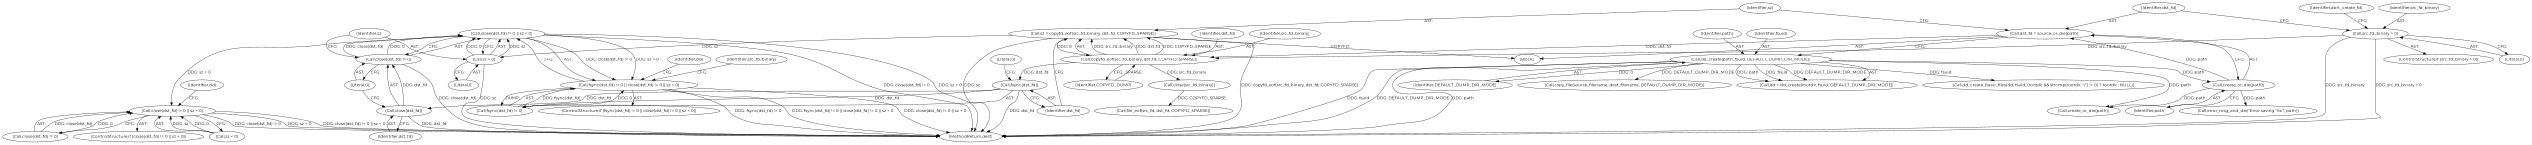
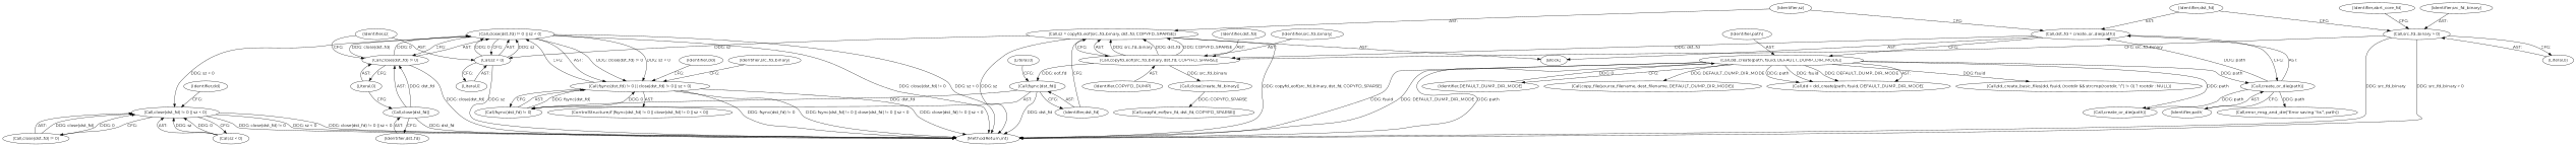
  digraph {
    fontname=Montserrat
    node [fontname=Montserrat]
    edge [fontname=Montserrat]
    n1 [label="(Call,close(dst_fd) != 0 || sz < 0)"]
    n2 [label="(Call,close(dst_fd) != 0)"]
    n3 [label="(Call,sz < 0)"]
    n4 [label="(Call,fsync(dst_fd) != 0 || close(dst_fd) != 0 || sz < 0)"]
    n5 [label="(Call,close(dst_fd) != 0 || sz < 0)"]
-   n6 [label="(MethodReturn,dest)"]
+   n6 [label="(MethodReturn,int)"]
    n7 [label="(Literal,0)"]
    n8 [label="(Literal,0)"]
    n9 [label="(Call,fsync(dst_fd) != 0)"]
    n10 [label="(ControlStructure,if (fsync(dst_fd) != 0 || close(dst_fd) != 0 || sz < 0))"]
    n11 [label="(Call,sz < 0)"]
    n12 [label="(Call,close(dst_fd) != 0)"]
-   n13 [label="(ControlStructure,if (close(dst_fd) != 0 || sz < 0))"]
    n14 [label="(Call,close(dst_fd))"]
    n15 [label="(Identifier,dst_fd)"]
    n16 [label="(Call,fsync(dst_fd))"]
    n17 [label="(Identifier,dst_fd)"]
    n18 [label="(Call,sz = copyfd_eof(src_fd_binary, dst_fd, COPYFD_SPARSE))"]
    n19 [label="(Call,copyfd_eof(src_fd_binary, dst_fd, COPYFD_SPARSE))"]
    n20 [label="(Identifier,COPYFD_DUMP)"]
-   n21 [label="(Call,close(src_fd_binary))"]
+   n21 [label="(Call,close(create_fd_binary))"]
    n22 [label="(Block,)"]
-   n23 [label="(Call,file_eof(src_fd, dst_fd, COPYFD_SPARSE))"]
+   n23 [label="(Call,copyfd_eof(src_fd, dst_fd, COPYFD_SPARSE))"]
    n24 [label="(Call,src_fd_binary > 0)"]
-   n25 [label="(ControlStructure,if (src_fd_binary > 0))"]
    n26 [label="(Literal,0)"]
-   n27 [label="(Call,dst_fd = source_or_die(path))"]
+   n27 [label="(Call,dst_fd = create_or_die(path))"]
    n28 [label="(Call,create_or_die(path))"]
    n29 [label="(Call,dd_create(path, fsuid, DEFAULT_DUMP_DIR_MODE))"]
    n30 [label="(Call,create_or_die(path))"]
    n31 [label="(Identifier,path)"]
    n32 [label="(Call,error_msg_and_die(\"Error saving '%s'\", path))"]
    n33 [label="(Call,dd_create_basic_files(dd, fsuid, (rootdir && strcmp(rootdir, \"/\") != 0) ? rootdir : NULL))"]
    n34 [label="(Identifier,DEFAULT_DUMP_DIR_MODE)"]
    n35 [label="(Call,copy_file(source_filename, dest_filename, DEFAULT_DUMP_DIR_MODE))"]
-   n36 [label="(Call,dd = dd_create(rootdir, fsuid, DEFAULT_DUMP_DIR_MODE))"]
+   n36 [label="(Call,dd = dd_create(path, fsuid, DEFAULT_DUMP_DIR_MODE))"]
    n37 [label="(Identifier,path)"]
    n38 [label="(Identifier,dst_fd)"]
    n39 [label="(Identifier,src_fd_binary)"]
    n40 [label="(Identifier,dd)"]
    n41 [label="(Identifier,sz)"]
    n42 [label="(Identifier,dst_fd)"]
    n43 [label="(Identifier,sz)"]
    n44 [label="(Literal,0)"]
-   n45 [label="(Identifier,abrt_create_fd)"]
-   n46 [label="(Identifier,fsuid)"]
+   n45 [label="(Identifier,abrt_core_fd)"]
    n47 [label="(Identifier,src_fd_binary)"]
    n48 [label="(Identifier,dd)"]
    n49 [label="(Identifier,src_fd_binary)"]
    n1 -> n2 [label="CFG: "]
    n1 -> n3 [label="CFG: "]
    n1 -> n4 [label="AST: "]
    n1 -> n4 [label="DDG: close(dst_fd) != 0"]
    n1 -> n4 [label="DDG: sz < 0"]
    n1 -> n5 [label="DDG: sz < 0"]
    n1 -> n6 [label="DDG: close(dst_fd) != 0"]
    n1 -> n6 [label="DDG: sz < 0"]
    n2 -> n1 [label="AST: "]
    n2 -> n1 [label="DDG: close(dst_fd)"]
    n2 -> n1 [label="DDG: 0"]
    n2 -> n6 [label="DDG: close(dst_fd)"]
    n2 -> n7 [label="CFG: "]
    n3 -> n1 [label="AST: "]
    n3 -> n1 [label="DDG: sz"]
    n3 -> n1 [label="DDG: 0"]
    n3 -> n6 [label="DDG: sz"]
    n3 -> n8 [label="CFG: "]
    n4 -> n1 [label="CFG: "]
    n4 -> n6 [label="DDG: fsync(dst_fd) != 0"]
    n4 -> n6 [label="DDG: fsync(dst_fd) != 0 || close(dst_fd) != 0 || sz < 0"]
    n4 -> n6 [label="DDG: close(dst_fd) != 0 || sz < 0"]
-   n4 -> n9 [label="DUMP: "]
+   n4 -> n9 [label="CFG: "]
    n4 -> n10 [label="AST: "]
    n5 -> n6 [label="DDG: close(dst_fd) != 0"]
    n5 -> n6 [label="DDG: sz < 0"]
    n5 -> n6 [label="DDG: close(dst_fd) != 0 || sz < 0"]
    n5 -> n11 [label="CFG: "]
    n5 -> n12 [label="CFG: "]
-   n5 -> n13 [label="AST: "]
    n7 -> n2 [label="AST: "]
    n7 -> n14 [label="CFG: "]
    n8 -> n3 [label="AST: "]
    n9 -> n4 [label="AST: "]
    n9 -> n4 [label="DDG: fsync(dst_fd)"]
    n9 -> n4 [label="DDG: 0"]
    n11 -> n5 [label="AST: "]
    n11 -> n5 [label="DDG: sz"]
    n11 -> n5 [label="DDG: 0"]
    n12 -> n5 [label="AST: "]
    n12 -> n5 [label="DDG: close(dst_fd)"]
    n12 -> n5 [label="DDG: 0"]
    n14 -> n2 [label="AST: "]
    n14 -> n2 [label="DDG: dst_fd"]
    n14 -> n6 [label="DDG: dst_fd"]
    n14 -> n15 [label="CFG: "]
    n15 -> n14 [label="AST: "]
    n16 -> n6 [label="DDG: dst_fd"]
    n16 -> n9 [label="AST: "]
    n16 -> n9 [label="DDG: dst_fd"]
-   n16 -> n14 [label="DDG: dst_fd"]
    n16 -> n17 [label="CFG: "]
    n17 -> n16 [label="AST: "]
    n17 -> n18 [label="CFG: "]
    n18 -> n3 [label="DDG: sz"]
    n18 -> n6 [label="DDG: sz"]
    n18 -> n6 [label="DDG: copyfd_eof(src_fd_binary, dst_fd, COPYFD_SPARSE)"]
-   n18 -> n19 [label="DDG: 0"]
-   n18 -> n22 [label="COPYFD: "]
-   n19 -> n16 [label="DDG: dst_fd"]
+   n18 -> n19 [label="CFG: "]
+   n18 -> n22 [label="AST: "]
+   n19 -> n16 [label="DDG: eof_fd"]
    n19 -> n18 [label="AST: "]
    n19 -> n18 [label="DDG: src_fd_binary"]
    n19 -> n18 [label="DDG: dst_fd"]
    n19 -> n18 [label="DDG: COPYFD_SPARSE"]
-   n19 -> n20 [label="CFG: "]
    n19 -> n21 [label="DDG: src_fd_binary"]
-   n20 -> n19 [label="SPARSE: "]
+   n20 -> n19 [label="AST: "]
    n21 -> n23 [label="DDG: COPYFD_SPARSE"]
    n24 -> n6 [label="DDG: src_fd_binary"]
    n24 -> n6 [label="DDG: src_fd_binary > 0"]
-   n24 -> n19 [label="DDG: src_fd_binary"]
-   n24 -> n25 [label="AST: "]
+   n24 -> n19 [label="CFG: src_fd_binary"]
    n24 -> n26 [label="CFG: "]
    n26 -> n24 [label="AST: "]
    n27 -> n19 [label="DDG: dst_fd"]
    n27 -> n22 [label="AST: "]
    n27 -> n28 [label="CFG: "]
    n27 -> n29 [label="CFG: "]
    n28 -> n27 [label="AST: "]
    n28 -> n27 [label="DDG: path"]
    n28 -> n30 [label="DDG: path"]
    n28 -> n31 [label="CFG: "]
    n28 -> n32 [label="DDG: path"]
    n29 -> n6 [label="DDG: path"]
    n29 -> n6 [label="DDG: fsuid"]
    n29 -> n6 [label="DDG: DEFAULT_DUMP_DIR_MODE"]
    n29 -> n28 [label="DDG: path"]
    n29 -> n30 [label="DDG: path"]
    n29 -> n33 [label="DDG: fsuid"]
-   n29 -> n34 [label="DDG: 0"]
+   n29 -> n34 [label="CFG: "]
    n29 -> n35 [label="DDG: DEFAULT_DUMP_DIR_MODE"]
    n29 -> n36 [label="AST: "]
    n29 -> n36 [label="DDG: path"]
    n29 -> n36 [label="DDG: fsuid"]
    n29 -> n36 [label="DDG: DEFAULT_DUMP_DIR_MODE"]
    n31 -> n28 [label="AST: "]
-   n34 -> n29 [label="AST: "]
+   n34 -> n29 [label="DDG: 0"]
    n37 -> n29 [label="AST: "]
    n38 -> n24 [label="CFG: "]
    n38 -> n27 [label="AST: "]
    n39 -> n4 [label="CFG: "]
    n40 -> n5 [label="CFG: "]
    n41 -> n2 [label="CFG: "]
    n41 -> n3 [label="AST: "]
    n42 -> n19 [label="AST: "]
    n43 -> n18 [label="AST: "]
    n43 -> n27 [label="CFG: "]
    n44 -> n16 [label="CFG: "]
    n45 -> n24 [label="CFG: "]
-   n46 -> n29 [label="AST: "]
    n47 -> n24 [label="AST: "]
    n48 -> n4 [label="CFG: "]
    n49 -> n19 [label="AST: "]
  }
